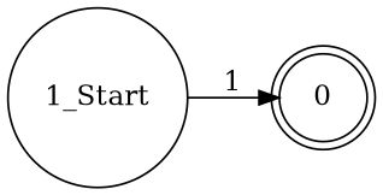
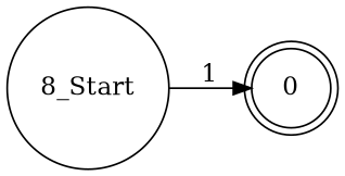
  digraph {
    rankdir=LR
    fontname="DejaVu Serif"
    node [fontname="DejaVu Serif"]
-   n1 [label="1_Start" shape=circle]
+   n1 [label="8_Start" shape=circle]
    0 [shape=doublecircle]
    n1 -> 0 [label=1 fontname="DejaVu Serif"]
  }
